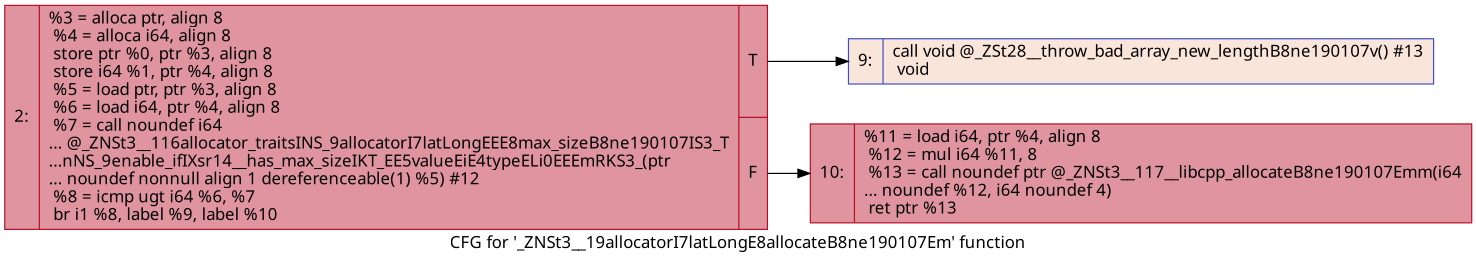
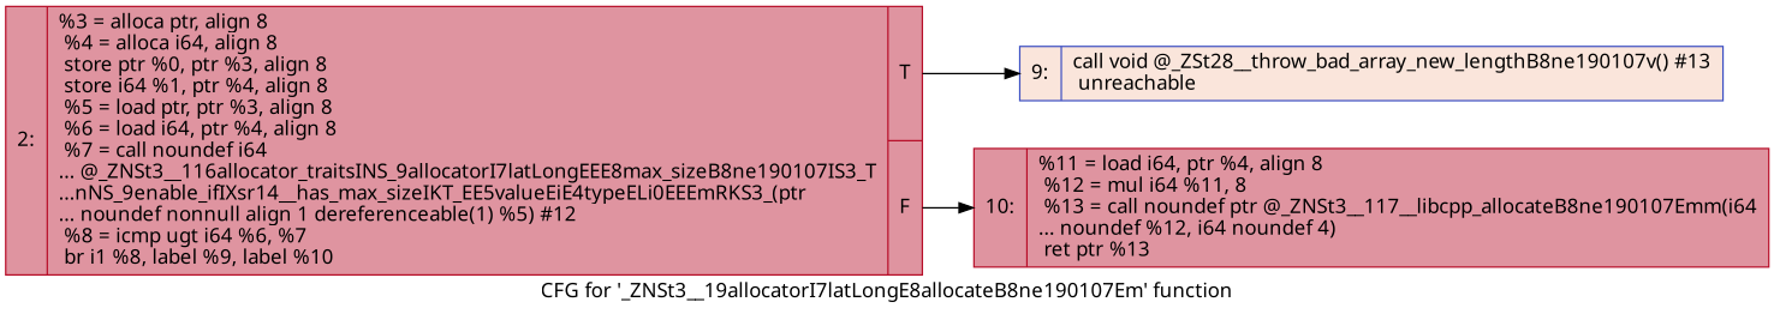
  digraph {
    label="CFG for '_ZNSt3__19allocatorI7latLongE8allocateB8ne190107Em' function"
    rankdir=LR
    fontname="Noto Sans"
    node [color="#b70d28ff" fillcolor="#b70d2870" fontname="Noto Sans" shape=record style=filled]
    edge [fontname="Noto Sans"]
    n1 [label="{2:\l|  %3 = alloca ptr, align 8\l  %4 = alloca i64, align 8\l  store ptr %0, ptr %3, align 8\l  store i64 %1, ptr %4, align 8\l  %5 = load ptr, ptr %3, align 8\l  %6 = load i64, ptr %4, align 8\l  %7 = call noundef i64\l... @_ZNSt3__116allocator_traitsINS_9allocatorI7latLongEEE8max_sizeB8ne190107IS3_T\l...nNS_9enable_ifIXsr14__has_max_sizeIKT_EE5valueEiE4typeELi0EEEmRKS3_(ptr\l... noundef nonnull align 1 dereferenceable(1) %5) #12\l  %8 = icmp ugt i64 %6, %7\l  br i1 %8, label %9, label %10\l|{<s0>T|<s1>F}}"]
-   n2 [color="#3d50c3ff" fillcolor="#f4c5ad70" label="{9:\l|  call void @_ZSt28__throw_bad_array_new_lengthB8ne190107v() #13\l  void\l}"]
+   n2 [color="#3d50c3ff" fillcolor="#f4c5ad70" label="{9:\l|  call void @_ZSt28__throw_bad_array_new_lengthB8ne190107v() #13\l  unreachable\l}"]
    n3 [label="{10:\l|  %11 = load i64, ptr %4, align 8\l  %12 = mul i64 %11, 8\l  %13 = call noundef ptr @_ZNSt3__117__libcpp_allocateB8ne190107Emm(i64\l... noundef %12, i64 noundef 4)\l  ret ptr %13\l}"]
    n1 -> n2 [tailport=s0]
    n1 -> n3 [tailport=s1]
  }
